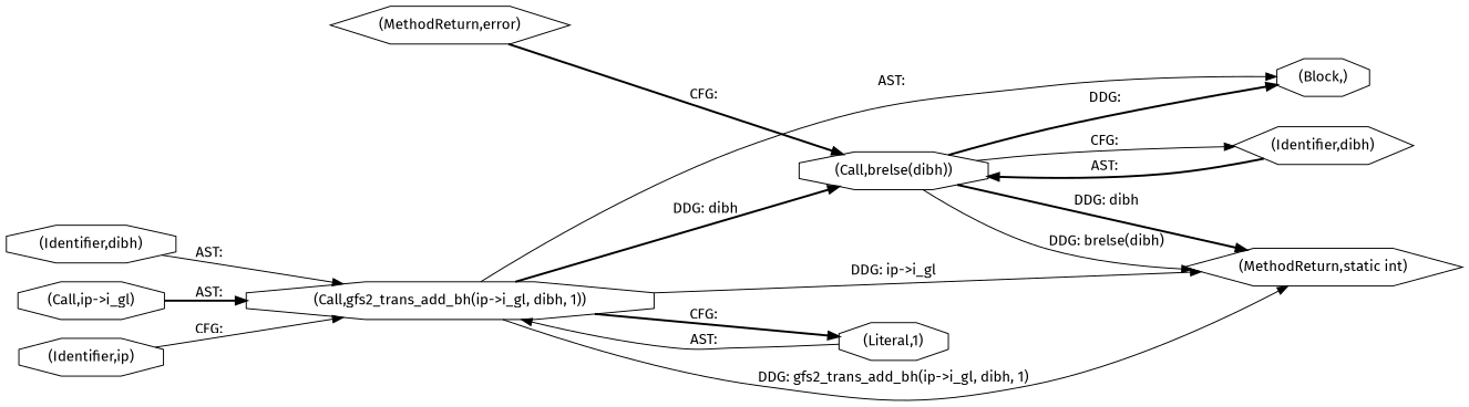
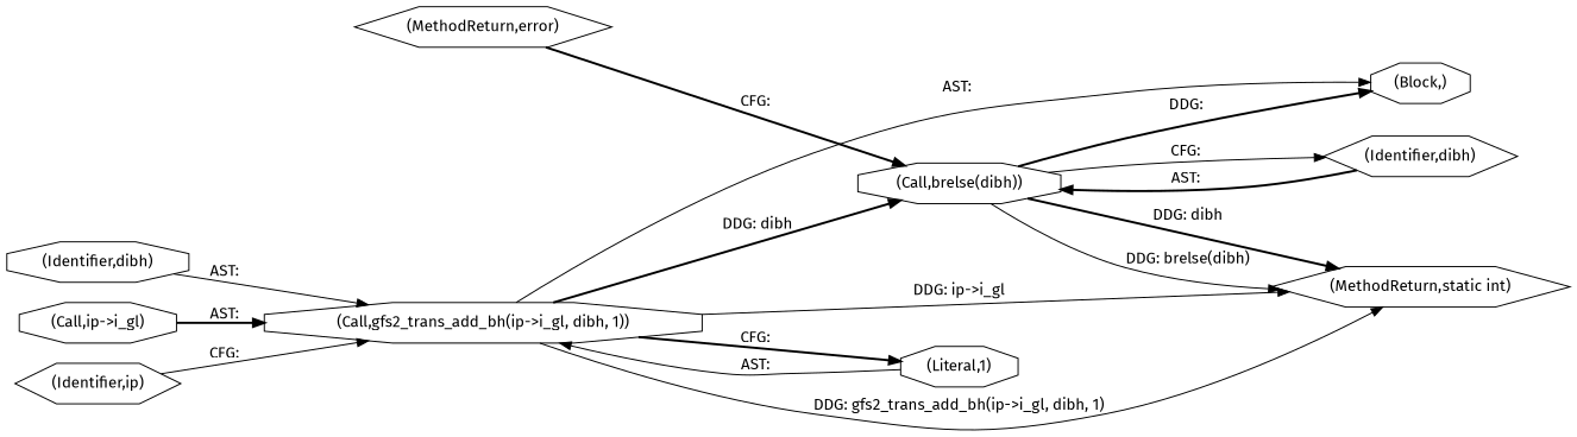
  digraph {
    fontname="Fira Sans"
    rankdir=LR
    node [fontname="Fira Sans" shape=octagon]
    edge [fontname="Fira Sans" style=solid]
    n1 [label="(Call,gfs2_trans_add_bh(ip->i_gl, dibh, 1))"]
    n2 [label="(Call,brelse(dibh))"]
    n3 [label="(Block,)"]
    n4 [label="(MethodReturn,static int)" shape=hexagon]
    n5 [label="(Literal,1)"]
    n6 [label="(Identifier,dibh)" shape=hexagon]
    n7 [label="(Identifier,dibh)"]
    n8 [label="(Call,ip->i_gl)"]
    n9 [label="(MethodReturn,error)" shape=hexagon]
-   n10 [label="(Identifier,ip)"]
+   n10 [label="(Identifier,ip)" shape=hexagon]
    n1 -> n2 [label="DDG: dibh" style=bold]
    n1 -> n3 [label="AST: "]
    n1 -> n4 [label="DDG: ip->i_gl"]
    n1 -> n4 [label="DDG: gfs2_trans_add_bh(ip->i_gl, dibh, 1)"]
    n1 -> n5 [label="CFG: " style=bold]
    n2 -> n3 [label="DDG: " style=bold]
    n2 -> n4 [label="DDG: brelse(dibh)"]
    n2 -> n4 [label="DDG: dibh" style=bold]
    n2 -> n6 [label="CFG: "]
    n5 -> n1 [label="AST: "]
    n6 -> n2 [label="AST: " style=bold]
    n7 -> n1 [label="AST: "]
    n8 -> n1 [label="AST: " style=bold]
    n9 -> n2 [label="CFG: " style=bold]
    n10 -> n1 [label="CFG: "]
  }
